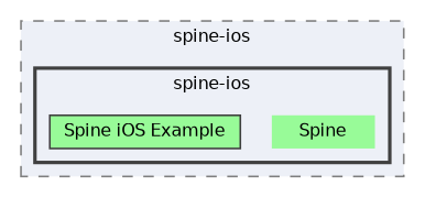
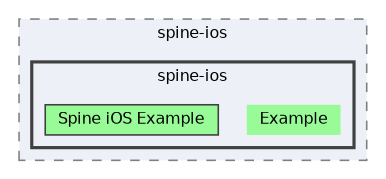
  digraph {
    compound=true
    node [fontname=Helvetica fontsize=10 style=filled fillcolor=palegreen]
-   n1 [height=0.2 label=Spine shape=plaintext width=0.4]
+   n1 [height=0.2 label=Example shape=plaintext width=0.4]
    n2 [color=grey25 height=0.2 label="Spine iOS Example" shape=box width=0.4]
    subgraph cluster_1 {
      bgcolor="#edf0f7"
      fontname=Helvetica
      fontsize=10
      label="spine-ios"
      pencolor=grey50
      style="filled,dashed"
      subgraph cluster_2 {
        bgcolor="#edf0f7"
        fontname=Helvetica
        fontsize=10
        pencolor=grey25
        style="filled,bold"
        n1
        n2
      }
    }
  }
